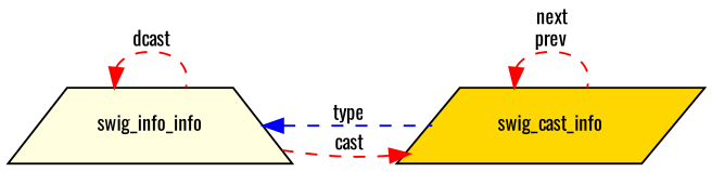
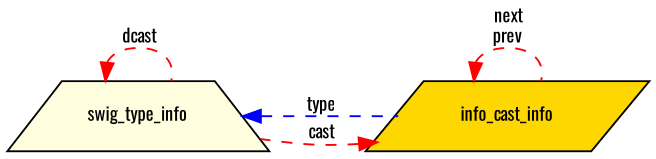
  digraph {
    rankdir=LR
    fontname=Oswald
    node [color=black fontname=Oswald fontsize=10 style=filled]
    edge [color=red dir=back fontname=Oswald fontsize=10 labelfontname=Helvetica labelfontsize=10 style=dashed]
-   n1 [fillcolor=lightyellow fontcolor=black height=0.2 label=swig_info_info shape=trapezium width=0.4]
-   n2 [fillcolor=gold height=0.2 label=swig_cast_info shape=parallelogram width=0.4]
+   n1 [fillcolor=lightyellow fontcolor=black height=0.2 label=swig_type_info shape=trapezium width=0.4]
+   n2 [fillcolor=gold height=0.2 label=info_cast_info shape=parallelogram width=0.4]
    n1 -> n1 [label=" dcast"]
    n1 -> n2 [color=blue label=" type"]
    n2 -> n1 [label=" cast"]
    n2 -> n2 [label=" next\nprev"]
  }
